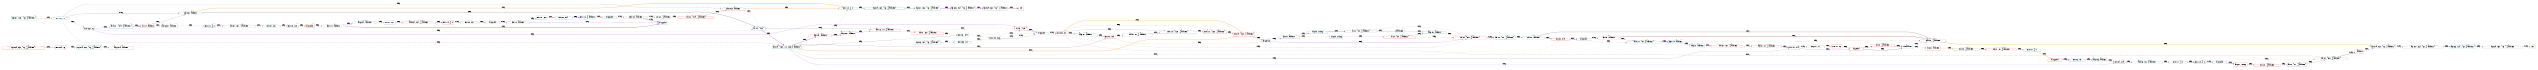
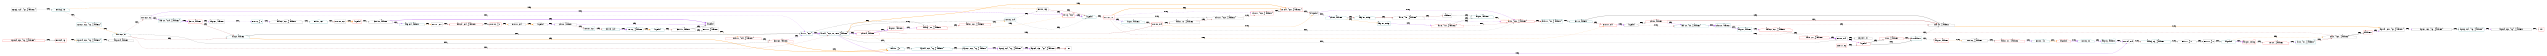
  digraph {
    rankdir=LR
    node [color=teal shape=house]
    edge [arrowhead=tee color=purple style=solid]
    n1 [color=red label="stp x29 , x30 , [ sp , #- address ]!"]
    n2 [color=red label="mov x29 , sp" shape=folder]
    n3 [label="stp x19 , x20 , [ sp , # address ]" shape=folder]
    n4 [color=gray40 label="adrp x19 , address"]
    n5 [color=gray40 label="stp x23 , x24 , [ sp , # address ]" shape=folder]
    n6 [label="mov x23 , x0"]
    n7 [label="stp x21 , x22 , [ sp , # address ]" shape=folder]
    n8 [color=gray40 label="mov x0 , x23" shape=folder]
    n9 [label="mov x20 , x1"]
    n10 [color=red label="str w3 , [ x22 ]" shape=folder]
    n11 [label="bl symbol"]
    n12 [color=gray40 label="mov x22 , x2" shape=folder]
    n13 [label="cbz x20 , address"]
    n14 [label="ldr x19 , [ x20 , w0 , sxtw # address ]" shape=folder]
    n15 [color=red label="cbnz x20 , address"]
    n16 [label="ldrb w0 , [ x19 , # address ]" shape=folder]
    n17 [label="ldr w0 , [ x22 ]" shape=folder]
    n18 [label="mov w0 , # 0"]
    n19 [color=red label="cbz x19 , address"]
    n20 [label="mov x2 , x19" shape=folder]
    n21 [color=red label="mov x0 , x19" shape=folder]
    n22 [color=red label="str x19 , [ x20 , # address ]" shape=folder]
    n23 [color=red label="mov x0 , x19"]
    n24 [color=gray40 label="mov x0 , x19" shape=folder]
    n25 [color=gray40 label="mov x4 , x19" shape=folder]
    n26 [color=red label="cbz w0 , address" shape=folder]
    n27 [color=red label="add w3 , w0 , # address"]
    n28 [color=gray40 label="adrp x21 , address" shape=folder]
    n29 [label="mov w2 , # 0" shape=folder]
    n30 [color=gray40 label="add x21 , x21 , # address"]
    n31 [label="ldp x19 , x20 , [ sp , # address ]"]
    n32 [label="mov x1 , x21"]
    n33 [color=gray40 label="mov x0 , x21" shape=folder]
    n34 [color=red label="bl symbol" shape=folder]
    n35 [color=gray40 label="cbnz w0 , address"]
    n36 [color=gray40 label="bl symbol" shape=folder]
    n37 [label="adrp x24 , address"]
    n38 [color=gray40 label="mov x1 , x21" shape=folder]
    n39 [color=red label="add x24 , x24 , # address"]
    n40 [label="ldp x21 , x22 , [ sp , # address ]" shape=folder]
    n41 [color=red label="add x1 , x21 , # address"]
    n42 [color=red label="mov w2 , # 0" shape=folder]
    n43 [color=gray40 label="mov x0 , x24"]
    n44 [color=gray40 label="bl symbol"]
    n45 [color=gray40 label="cbz w0 , address"]
    n46 [label="mov x1 , x21" shape=folder]
    n47 [label="mov x0 , x24"]
    n48 [label="mov w2 , # address" shape=folder]
    n49 [color=gray40 label="ldp x23 , x24 , [ sp , # address ]" shape=folder]
    n50 [color=gray40 label="ldp x29 , x30 , [ sp ] , # address" shape=folder]
    n51 [color=gray40 label=ret shape=folder]
    n52 [color=red label="adrp x21 , address" shape=folder]
    n53 [color=gray40 label="add x1 , x1 , # address"]
    n54 [color=gray40 label="bl symbol" shape=folder]
    n55 [color=gray40 label="bl symbol"]
    n56 [color=gray40 label="cmp x21 , x1"]
    n57 [color=red label="bl symbol"]
    n58 [label="add x3 , x3 , # address"]
    n59 [label="bl symbol"]
    n60 [color=gray40 label="cbnz w0 , address"]
    n61 [color=gray40 label="mov w0 , # address" shape=folder]
    n62 [color=red label="strb w0 , [ x19 , # address ]"]
    n63 [color=red label="mov x20 , x0" shape=folder]
    n64 [label="adrp x1 , address"]
    n65 [color=gray40 label="strb wzr , [ x20 , # address ]"]
    n66 [color=red label="strb wzr , [ x20 , # address ]" shape=folder]
    n67 [color=red label="str s0 , [ x20 , # address ]"]
    n68 [color=gray40 label="str s0 , [ x20 , # address ]"]
    n69 [label="ldrb w0 , [ x0 , # address ]" shape=folder]
    n70 [color=red label="b address" shape=folder]
    n71 [label="cbz x0 , address"]
    n72 [label="adrp x0 , string"]
    n73 [label="adrp x0 , string" shape=folder]
    n74 [color=gray40 label="ldr s0 , [ x0 , # address ]"]
    n75 [color=red label="ldr s0 , [ x0 , # address ]"]
    n76 [color=gray40 label="b address" shape=folder]
    n77 [label="adrp x0 , address"]
    n78 [label="cbz w0 , address"]
    n79 [color=gray40 label="mov w0 , # address"]
    n80 [color=gray40 label="ldp x19 , x20 , [ sp , # address ]" shape=folder]
    n81 [color=red label="cbz x0 , address"]
    n82 [label="ldrb w0 , [ x0 , # address ]"]
    n83 [color=gray40 label="ldp x21 , x22 , [ sp , # address ]"]
    n84 [label="cbnz w0 , address" shape=folder]
    n85 [label="adrp x1 , address" shape=folder]
    n86 [label="ldp x23 , x24 , [ sp , # address ]" shape=folder]
    n87 [color=red label="add x21 , x21 , # address"]
    n88 [color=red label="add x1 , x1 , # address"]
    n89 [color=red label="cset w1 , eq" shape=folder]
    n90 [color=red label="tst w0 , # address"]
    n91 [label="b.ne address" shape=folder]
    n92 [color=red label="adrp x1 , address" shape=folder]
    n93 [color=gray40 label="mov w2 , # address"]
    n94 [color=red label="add x1 , x1 , # address"]
    n95 [label="mov x0 , # 0"]
    n96 [color=red label="bl symbol"]
    n97 [label="mov x2 , x0"]
    n98 [label="adrp x3 , address" shape=folder]
    n99 [color=gray40 label="mov w1 , # 0"]
    n100 [color=gray40 label="mov w0 , # 0" shape=folder]
    n101 [label="bl symbol"]
    n102 [color=red label="adrp x1 , string" shape=folder]
    n103 [color=red label="mov w0 , # address"]
    n104 [label="ldr s0 , [ x1 , # address ]" shape=folder]
    n105 [color=gray40 label="ldp x29 , x30 , [ sp ] , # address"]
    n106 [color=red label=ret shape=folder]
    n1 -> n2 [color=gray40 label=CFG style=bold]
    n2 -> n3 [arrowhead=vee color=darkorange label=CFG style=dashed]
    n3 -> n4 [arrowhead=vee color=gray40 label=CFG style=dashed]
    n5 -> n6 [color=gray40 label=CFG]
+   n6 -> n7 [arrowhead=vee color=brown label=CFG style=dashed]
    n6 -> n8 [color=darkorange label=DFG]
    n7 -> n9 [color=darkorange label=CFG]
    n8 -> n10 [arrowhead=vee label=CFG style=dashed]
    n8 -> n11 [arrowhead=vee color=brown label=DFG]
    n9 -> n12 [arrowhead=vee color=brown label=CFG style=dashed]
    n9 -> n13 [color=brown label=DFG]
    n9 -> n14 [arrowhead=vee color=brown label=DFG style=dashed]
    n9 -> n15 [color=gray40 label=DFG]
    n10 -> n11 [label=CFG style=bold]
    n11 -> n63 [color=brown label=DFG style=dashed]
    n12 -> n10 [label=DFG]
    n12 -> n16 [label=CFG]
    n12 -> n17 [arrowhead=vee label=DFG style=dashed]
    n13 -> n17 [color=gray40 label=CFG style=bold]
    n13 -> n18 [arrowhead=vee color=darkorange label=CFG style=bold]
    n14 -> n19 [label=DFG style=bold]
    n14 -> n20 [arrowhead=vee color=gray40 label=DFG]
    n14 -> n21 [color=brown label=DFG]
    n14 -> n22 [color=darkorange label=DFG style=bold]
    n14 -> n23 [color=darkorange label=DFG style=dashed]
    n14 -> n24 [color=gray40 label=DFG]
    n14 -> n25 [label=DFG]
    n15 -> n17 [label=CFG style=dashed]
    n15 -> n18 [color=darkorange label=CFG style=bold]
    n16 -> n26 [arrowhead=vee label=DFG style=bold]
    n17 -> n14 [arrowhead=vee label=DFG style=bold]
    n17 -> n27 [arrowhead=vee color=gray40 label=DFG]
    n18 -> n31 [arrowhead=vee color=gray40 label=CFG]
    n19 -> n18 [arrowhead=vee color=gray40 label=CFG style=dashed]
    n19 -> n52 [label=CFG style=bold]
    n20 -> n8 [arrowhead=vee color=gray40 label=CFG style=dashed]
    n20 -> n11 [arrowhead=vee color=gray40 label=DFG style=dashed]
    n21 -> n53 [color=brown label=CFG style=dashed]
    n21 -> n54 [color=darkorange label=DFG]
    n22 -> n54 [color=brown label=CFG]
    n23 -> n55 [label=DFG style=bold]
    n24 -> n56 [color=gray40 label=CFG style=dashed]
    n24 -> n57 [label=DFG]
    n25 -> n58 [arrowhead=vee color=brown label=CFG style=dashed]
    n26 -> n13 [arrowhead=vee color=brown label=CFG]
    n26 -> n28 [label=CFG style=dashed]
    n27 -> n10 [color=darkorange label=DFG style=dashed]
    n27 -> n41 [arrowhead=vee color=brown label=CFG style=dashed]
    n28 -> n29 [arrowhead=vee label=CFG style=dashed]
    n29 -> n30 [label=CFG]
    n30 -> n32 [color=gray40 label=CFG]
    n31 -> n40 [color=gray40 label=CFG style=bold]
    n32 -> n33 [arrowhead=vee color=brown label=CFG style=dashed]
    n33 -> n34 [arrowhead=vee color=darkorange label=CFG style=bold]
    n34 -> n35 [color=gray40 label=DFG]
    n35 -> n36 [arrowhead=vee label=CFG style=bold]
    n35 -> n37 [arrowhead=vee label=CFG]
    n37 -> n38 [arrowhead=vee color=darkorange label=CFG]
    n38 -> n39 [color=brown label=CFG]
    n39 -> n42 [arrowhead=vee color=gray40 label=CFG style=bold]
    n40 -> n49 [label=CFG style=bold]
    n41 -> n20 [arrowhead=vee color=darkorange label=CFG style=dashed]
    n42 -> n43 [arrowhead=vee color=darkorange label=CFG style=dashed]
    n43 -> n44 [arrowhead=vee color=darkorange label=CFG style=bold]
    n44 -> n45 [label=DFG]
    n45 -> n36 [label=CFG]
    n45 -> n46 [arrowhead=vee color=brown label=CFG style=dashed]
    n46 -> n47 [arrowhead=vee color=brown label=CFG style=dashed]
    n47 -> n48 [arrowhead=vee label=CFG style=bold]
    n48 -> n59 [arrowhead=vee color=darkorange label=CFG style=bold]
    n49 -> n50 [label=CFG style=bold]
    n50 -> n51 [arrowhead=vee color=brown label=CFG style=bold]
    n52 -> n27 [label=CFG]
    n53 -> n65 [color=brown label=CFG]
    n54 -> n67 [label=DFG]
    n54 -> n71 [arrowhead=vee label=DFG style=dashed]
    n55 -> n81 [arrowhead=vee color=gray40 label=DFG]
    n55 -> n82 [arrowhead=vee color=brown label=DFG style=dashed]
-   n56 -> n89 [arrowhead=vee color=darkorange label=CFG style=dashed]
    n57 -> n90 [color=gray40 label=CFG style=bold]
    n57 -> n91 [color=gray40 label=DFG style=bold]
    n58 -> n99 [arrowhead=vee color=gray40 label=CFG]
    n59 -> n60 [color=brown label=DFG]
    n60 -> n36 [arrowhead=vee color=gray40 label=CFG style=bold]
    n60 -> n61 [arrowhead=vee color=gray40 label=CFG style=dashed]
    n61 -> n62 [color=darkorange label=CFG style=dashed]
    n62 -> n15 [arrowhead=vee color=gray40 label=CFG]
    n63 -> n22 [color=darkorange label=DFG style=bold]
    n63 -> n64 [label=CFG]
    n63 -> n65 [color=gray40 label=DFG]
    n63 -> n66 [label=DFG style=dashed]
    n63 -> n67 [arrowhead=vee color=gray40 label=DFG style=dashed]
    n63 -> n68 [arrowhead=vee color=brown label=DFG style=dashed]
    n64 -> n21 [color=brown label=CFG]
    n65 -> n66 [arrowhead=vee color=brown label=CFG style=dashed]
    n66 -> n22 [arrowhead=vee color=gray40 label=CFG]
    n67 -> n69 [arrowhead=vee color=brown label=CFG style=bold]
    n68 -> n70 [color=gray40 label=CFG style=bold]
    n69 -> n78 [arrowhead=vee color=gray40 label=DFG style=dashed]
    n70 -> n80 [arrowhead=vee label=CFG]
    n71 -> n72 [arrowhead=vee color=brown label=CFG]
    n71 -> n73 [color=darkorange label=CFG]
    n72 -> n74 [color=brown label=CFG style=bold]
    n73 -> n75 [arrowhead=vee label=CFG]
    n74 -> n67 [arrowhead=vee label=DFG style=dashed]
    n74 -> n76 [color=brown label=CFG]
    n75 -> n67 [color=brown label=DFG style=dashed]
    n75 -> n77 [arrowhead=vee color=gray40 label=CFG]
    n76 -> n77 [color=gray40 label=CFG]
    n77 -> n67 [color=darkorange label=CFG style=dashed]
    n78 -> n23 [arrowhead=vee color=brown label=CFG]
    n78 -> n79 [color=gray40 label=CFG style=bold]
    n79 -> n80 [color=darkorange label=CFG style=bold]
    n80 -> n83 [label=CFG style=dashed]
    n81 -> n79 [color=brown label=CFG style=bold]
    n81 -> n82 [arrowhead=vee label=CFG]
    n82 -> n84 [arrowhead=vee label=DFG style=bold]
    n83 -> n86 [color=gray40 label=CFG style=bold]
    n84 -> n79 [arrowhead=vee color=brown label=CFG style=dashed]
    n84 -> n85 [label=CFG]
    n85 -> n87 [arrowhead=vee label=CFG style=dashed]
    n86 -> n105 [label=CFG]
    n87 -> n88 [color=gray40 label=CFG]
    n88 -> n24 [arrowhead=vee label=CFG style=bold]
    n89 -> n57 [color=gray40 label=DFG]
    n90 -> n91 [color=brown label=CFG style=bold]
    n91 -> n79 [arrowhead=vee color=gray40 label=CFG style=dashed]
    n91 -> n92 [arrowhead=vee color=gray40 label=CFG style=dashed]
    n92 -> n93 [arrowhead=vee color=darkorange label=CFG]
    n93 -> n94 [color=gray40 label=CFG style=bold]
    n94 -> n95 [arrowhead=vee label=CFG style=dashed]
    n95 -> n96 [color=darkorange label=CFG style=bold]
    n96 -> n97 [arrowhead=vee label=DFG style=bold]
    n97 -> n98 [arrowhead=vee label=CFG]
    n98 -> n25 [label=CFG]
    n99 -> n100 [arrowhead=vee color=gray40 label=CFG style=bold]
    n100 -> n101 [arrowhead=vee color=gray40 label=CFG]
    n101 -> n68 [arrowhead=vee color=darkorange label=DFG style=dashed]
    n101 -> n102 [label=CFG style=bold]
    n102 -> n103 [arrowhead=vee color=gray40 label=CFG]
    n103 -> n104 [label=CFG style=dashed]
    n104 -> n68 [arrowhead=vee color=brown label=DFG]
    n105 -> n106 [color=gray40 label=CFG style=dashed]
  }
